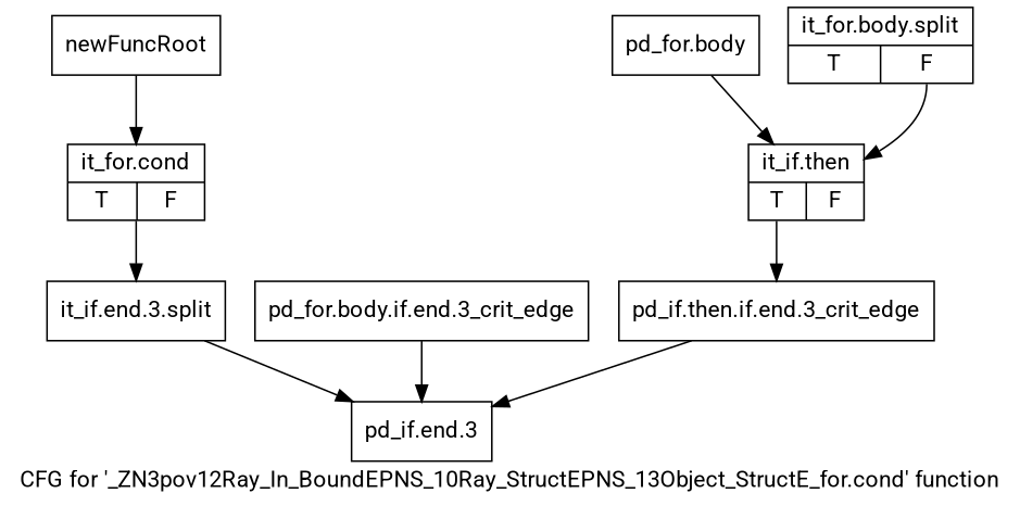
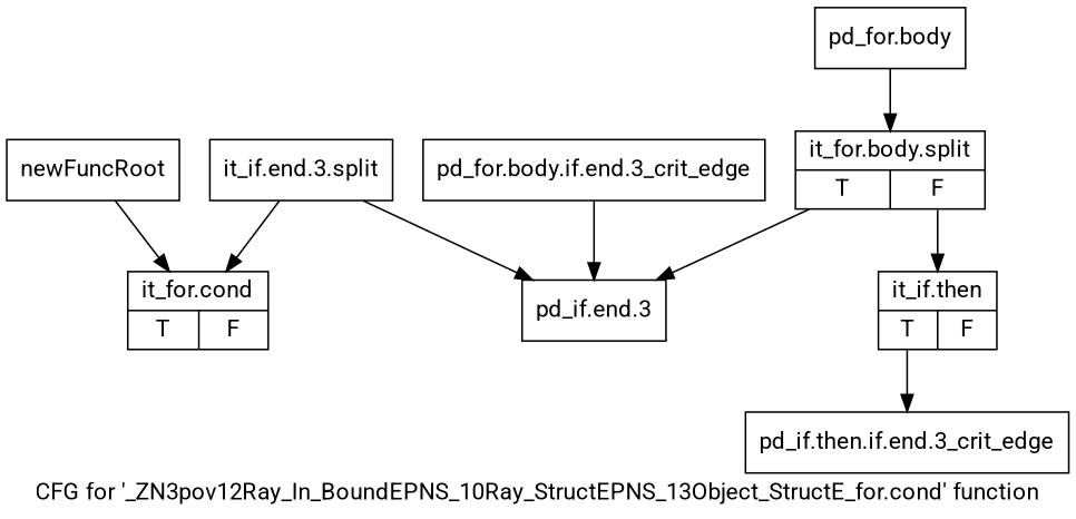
  digraph {
    fontname=Roboto
    label="CFG for '_ZN3pov12Ray_In_BoundEPNS_10Ray_StructEPNS_13Object_StructE_for.cond' function"
    node [fontname=Roboto shape=record]
    edge [fontname=Roboto]
    n1 [label="{newFuncRoot}"]
    n2 [label="{it_for.cond|{<s0>T|<s1>F}}"]
    n3 [label="{pd_for.body}"]
    n4 [label="{it_for.body.split|{<s0>T|<s1>F}}"]
    n5 [label="{it_if.then|{<s0>T|<s1>F}}"]
    n6 [label="{pd_for.body.if.end.3_crit_edge}"]
    n7 [label="{pd_if.end.3}"]
    n8 [label="{pd_if.then.if.end.3_crit_edge}"]
    n9 [label="{it_if.end.3.split}"]
    n1 -> n2
-   n3 -> n5
+   n3 -> n4
    n4 -> n5 [tailport=s1]
    n5 -> n8 [tailport=s0]
    n6 -> n7
-   n8 -> n7
-   n2 -> n9
+   n4 -> n7
+   n9 -> n2
    n9 -> n7
  }
